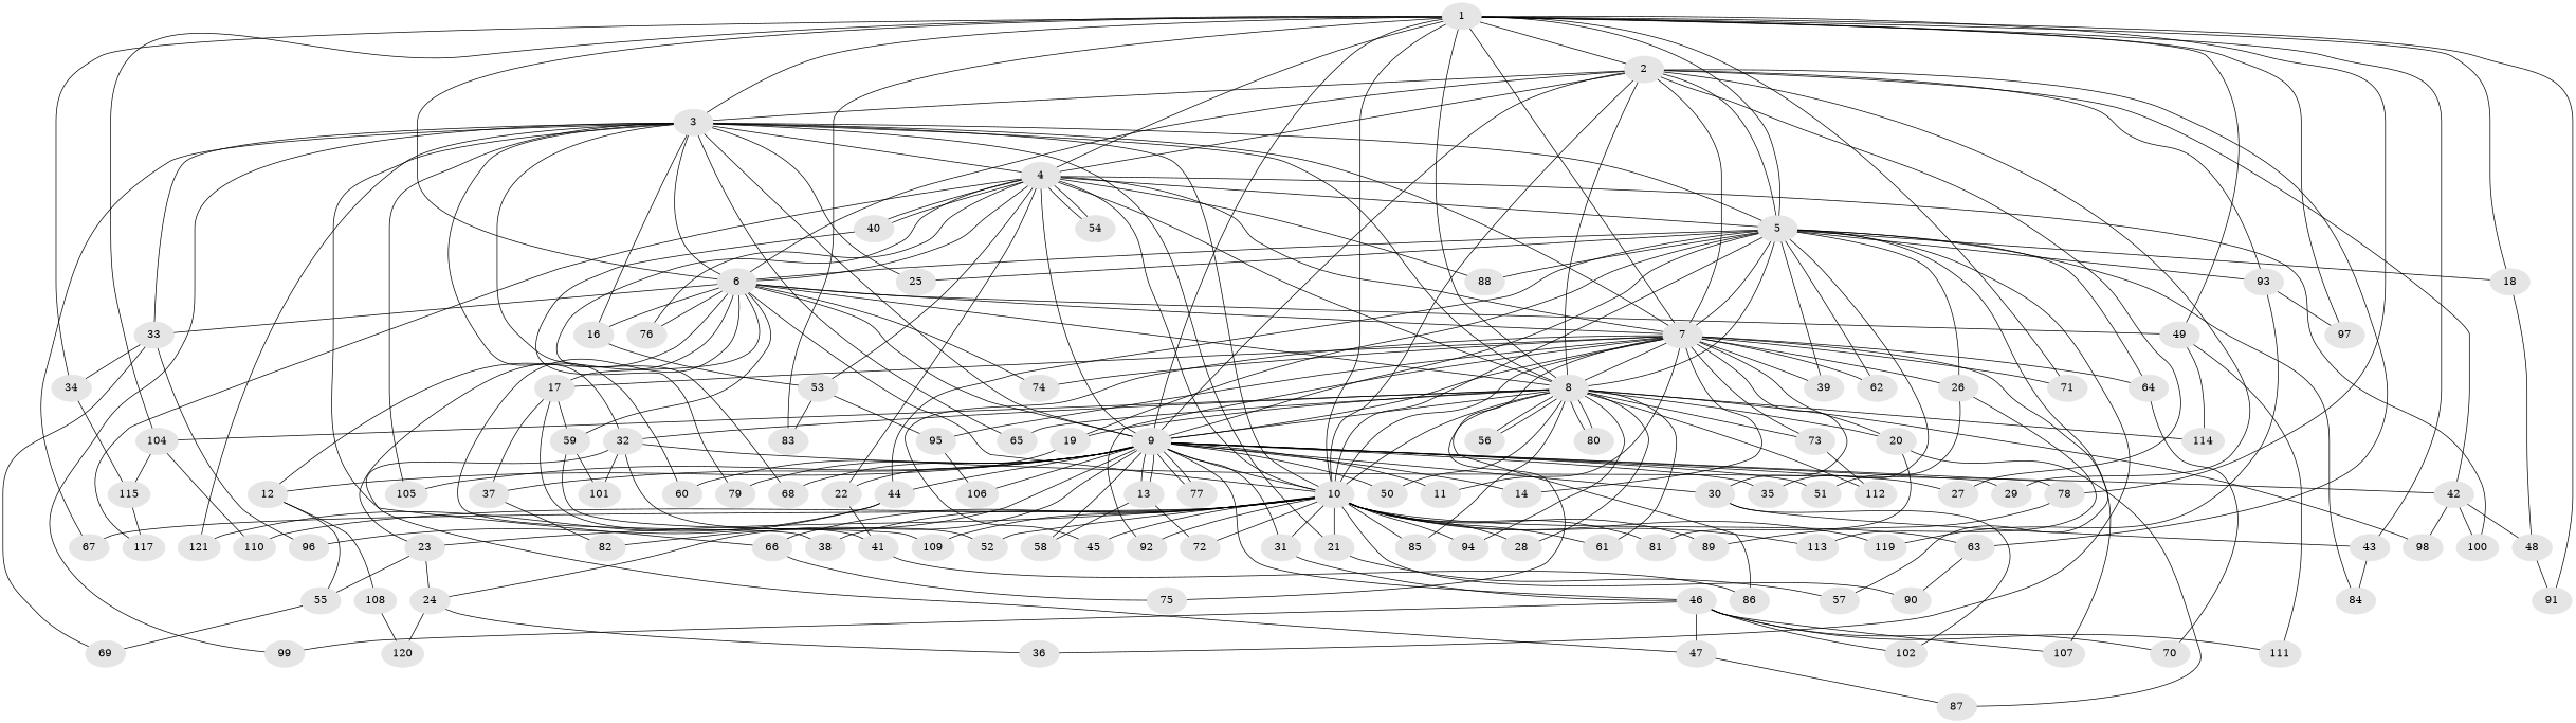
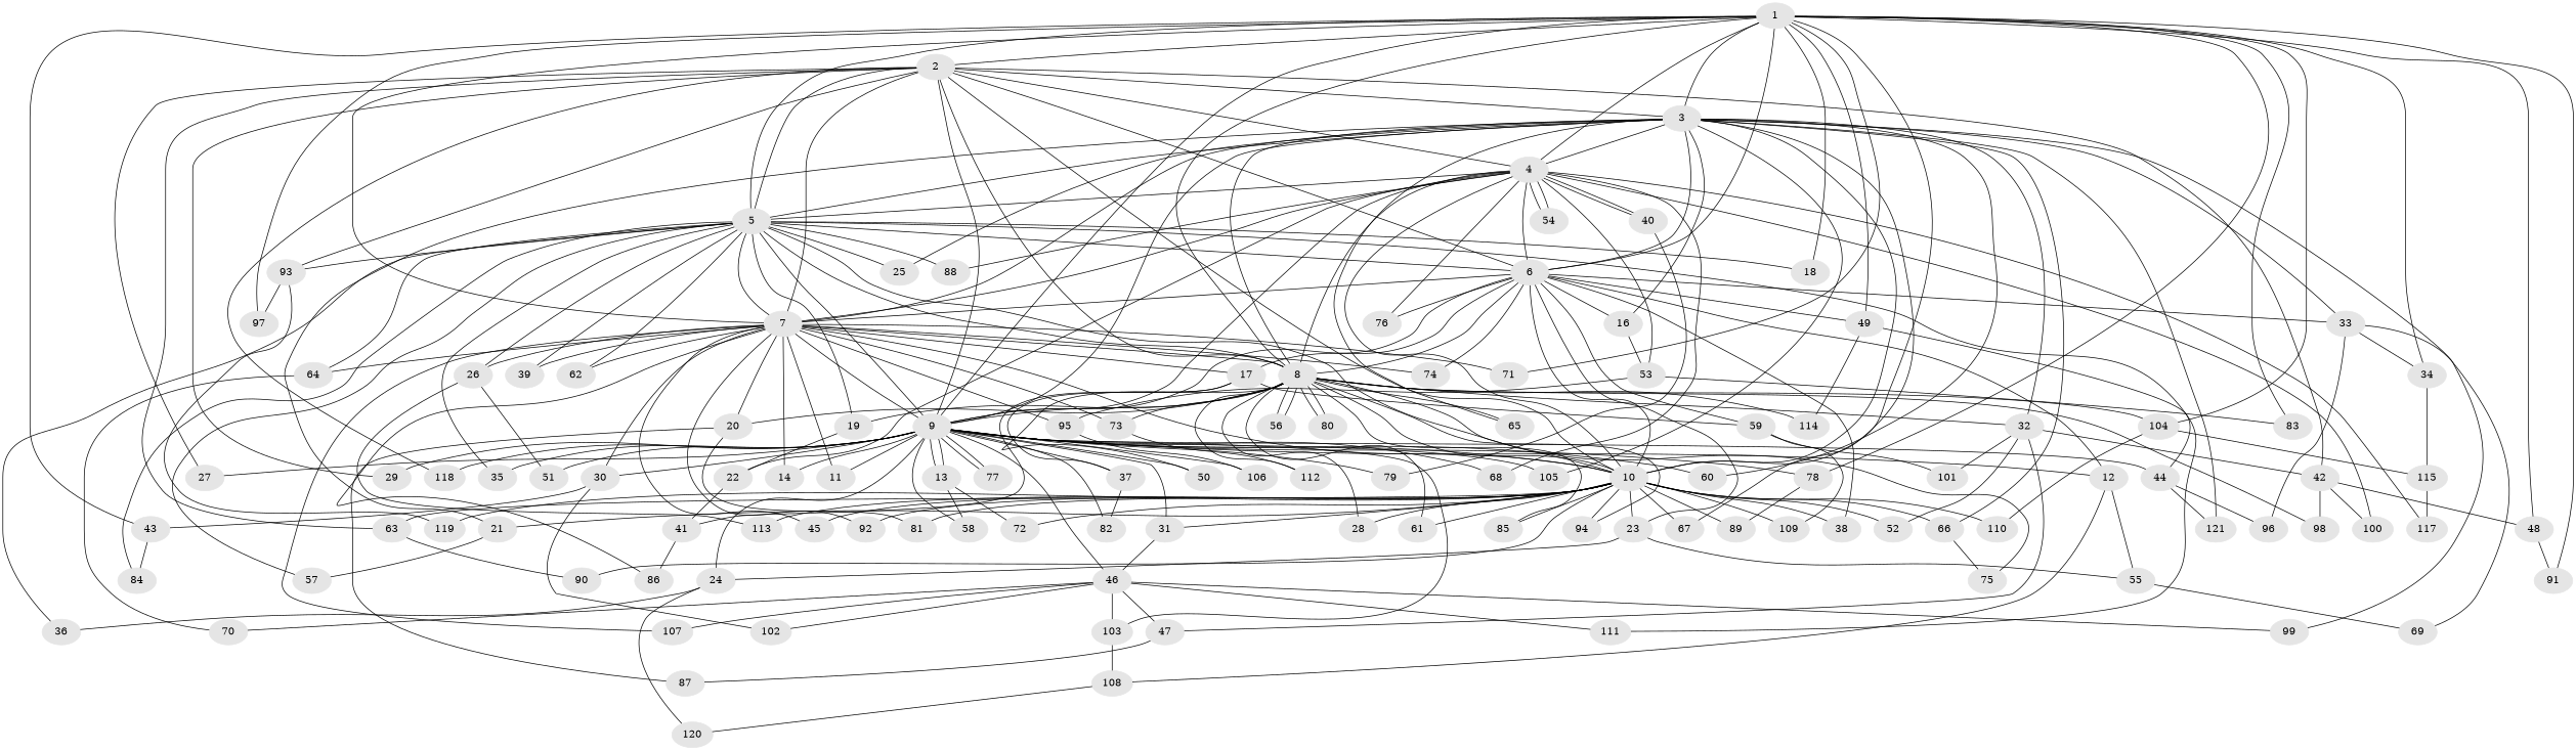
  graph {
    node [color=gray90 style=filled]
    1
    2
    3
    4
    5
    6
    7
    8
    9
    10
    18
    34
    43
    48
    49
    71
    78
    83
    91
    97
    104
    27
    29
    42
    63
    93
+   118
    16
    21
    25
    32
    33
    60
    65
    66
    67
    99
    105
    121
    22
    40
    53
    54
    68
    76
    88
    100
    117
    19
    26
    35
    36
    39
    44
    57
    62
    64
    84
    12
    17
    23
    38
    59
    74
    11
    14
    20
    30
    45
    73
    86
    92
    95
    107
    28
    50
    56
    61
    75
    80
    85
    94
    98
    112
    114
    13
    24
    31
    37
    46
    51
    58
    77
    79
    82
+   103
    106
    52
    72
    81
    89
    90
    109
    110
    113
    119
    115
    111
    47
    101
    69
    96
    41
    70
    55
    108
    87
    102
    120
    1 -- 2
    1 -- 3
    1 -- 4
    1 -- 5
    1 -- 6
    1 -- 7
    1 -- 8
    1 -- 9
    1 -- 10
    1 -- 18
    1 -- 34
    1 -- 43
-   18 -- 48
+   1 -- 48
    1 -- 49
    1 -- 71
    1 -- 78
    1 -- 83
    1 -- 91
    1 -- 97
    1 -- 104
    2 -- 3
    2 -- 4
    2 -- 5
    2 -- 6
    2 -- 7
    2 -- 8
    2 -- 9
    2 -- 10
    2 -- 27
    2 -- 29
    2 -- 42
    2 -- 63
    2 -- 93
+   2 -- 118
    3 -- 4
    3 -- 5
    3 -- 6
    3 -- 7
    3 -- 8
    3 -- 9
    3 -- 10
    3 -- 16
    3 -- 21
    3 -- 25
    3 -- 32
    3 -- 33
    3 -- 60
    3 -- 65
    3 -- 66
    3 -- 67
    3 -- 99
    3 -- 105
    3 -- 121
    4 -- 5
    4 -- 6
    4 -- 7
    4 -- 8
    4 -- 9
    4 -- 10
    4 -- 22
    4 -- 40
    4 -- 40
    4 -- 53
    4 -- 54
    4 -- 54
    4 -- 68
    4 -- 76
    4 -- 88
    4 -- 100
    4 -- 117
    5 -- 6
    5 -- 7
    5 -- 8
    5 -- 9
    5 -- 10
    5 -- 18
    5 -- 93
    5 -- 25
    5 -- 88
    5 -- 19
    5 -- 26
    5 -- 35
    5 -- 36
    5 -- 39
    5 -- 44
    5 -- 57
    5 -- 62
    5 -- 64
    5 -- 84
    6 -- 7
    6 -- 8
    6 -- 9
    6 -- 10
    6 -- 49
    6 -- 16
    6 -- 33
    6 -- 76
    6 -- 12
    6 -- 17
    6 -- 23
    6 -- 38
    6 -- 59
    6 -- 74
    7 -- 8
    7 -- 9
    7 -- 10
    7 -- 71
    7 -- 26
    7 -- 39
    7 -- 62
    7 -- 64
    7 -- 17
    7 -- 74
    7 -- 11
    7 -- 14
    7 -- 20
    7 -- 30
    7 -- 45
    7 -- 73
    7 -- 86
    7 -- 92
    7 -- 95
    7 -- 107
    8 -- 9
    8 -- 10
    8 -- 104
    8 -- 32
    8 -- 65
    8 -- 19
    8 -- 20
    8 -- 73
    8 -- 28
    8 -- 50
    8 -- 56
    8 -- 56
    8 -- 61
    8 -- 75
    8 -- 80
    8 -- 80
    8 -- 85
    8 -- 94
    8 -- 98
    8 -- 112
    8 -- 114
    9 -- 10
    9 -- 78
    9 -- 27
    9 -- 29
+   9 -- 118
    9 -- 60
    9 -- 105
    9 -- 68
    9 -- 35
    9 -- 44
    9 -- 12
    9 -- 11
    9 -- 14
    9 -- 30
    9 -- 50
    9 -- 13
    9 -- 13
    9 -- 24
    9 -- 31
    9 -- 37
    9 -- 46
    9 -- 51
    9 -- 58
    9 -- 77
    9 -- 77
    9 -- 79
    9 -- 82
+   9 -- 103
    9 -- 106
    10 -- 63
    10 -- 21
    10 -- 66
    10 -- 67
    10 -- 23
    10 -- 38
    10 -- 45
    10 -- 92
    10 -- 28
    10 -- 61
    10 -- 85
    10 -- 94
    10 -- 31
    10 -- 52
    10 -- 72
    10 -- 81
    10 -- 89
    10 -- 90
    10 -- 109
    10 -- 110
    10 -- 113
    10 -- 119
    34 -- 115
    43 -- 84
    48 -- 91
    49 -- 114
    49 -- 111
    78 -- 89
    104 -- 110
    104 -- 115
    42 -- 48
    42 -- 100
    42 -- 98
    63 -- 90
    93 -- 97
    93 -- 119
    16 -- 53
    21 -- 57
    32 -- 42
    32 -- 52
    32 -- 47
    32 -- 101
    33 -- 34
    33 -- 69
    33 -- 96
    66 -- 75
    22 -- 41
    40 -- 79
    53 -- 83
    53 -- 95
    19 -- 22
    26 -- 51
    26 -- 113
    44 -- 121
    44 -- 96
    64 -- 70
    12 -- 55
    12 -- 108
    17 -- 59
    17 -- 37
    17 -- 41
    23 -- 24
    23 -- 55
    59 -- 109
    59 -- 101
    20 -- 81
    20 -- 87
    30 -- 43
    30 -- 102
    73 -- 112
    95 -- 106
    13 -- 58
    13 -- 72
    24 -- 36
    24 -- 120
    31 -- 46
    37 -- 82
    46 -- 99
    46 -- 107
+   46 -- 103
    46 -- 111
    46 -- 47
    46 -- 70
    46 -- 102
+   103 -- 108
    115 -- 117
    47 -- 87
    41 -- 86
    55 -- 69
    108 -- 120
  }
